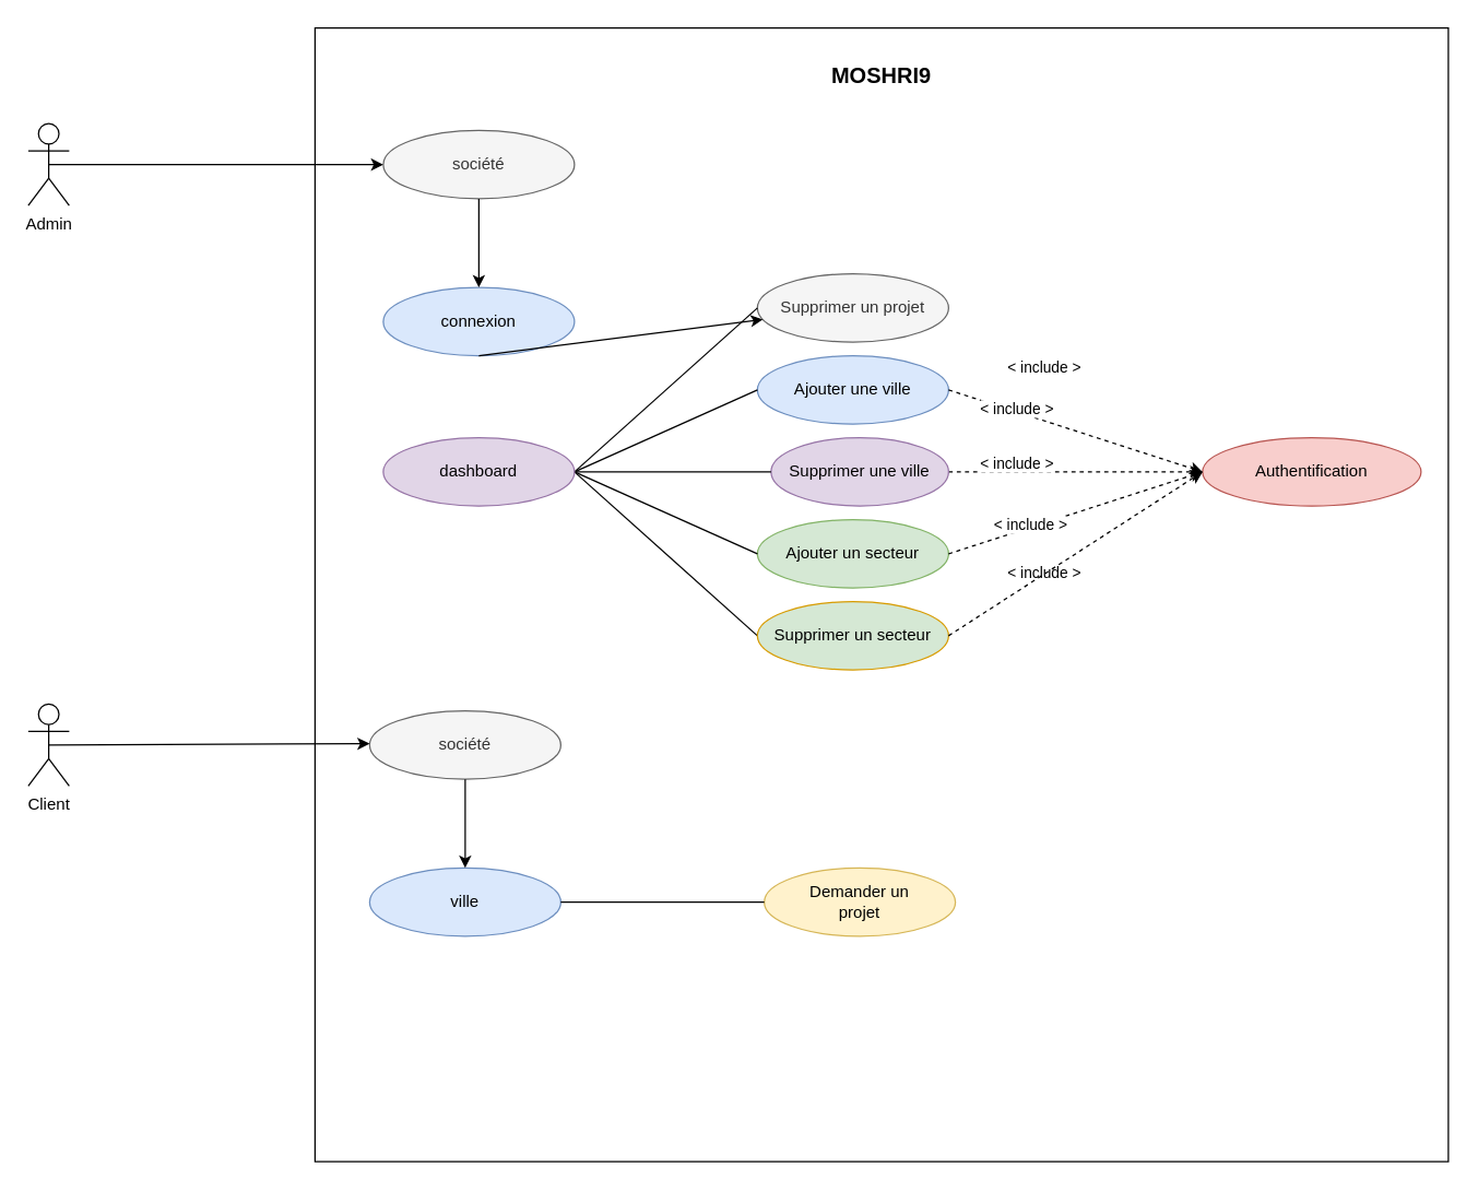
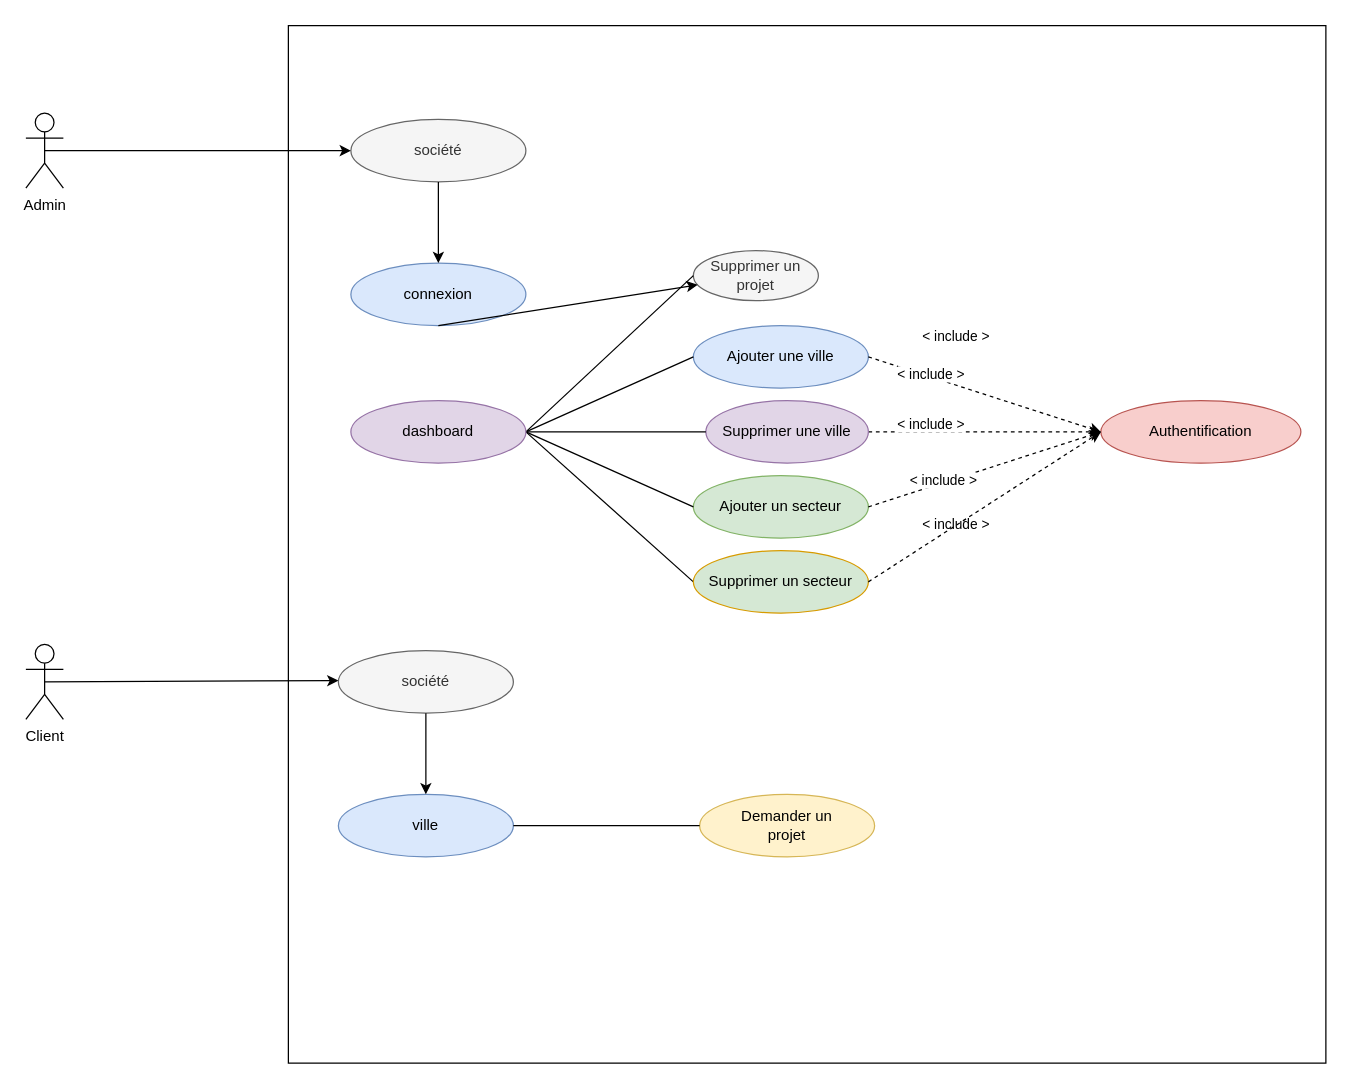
  <mxCell id="0" />
  <mxCell id="1" parent="0" />
  <mxCell id="2" value="Admin" style="shape=umlActor;verticalLabelPosition=bottom;verticalAlign=top;html=1;outlineConnect=0;" parent="1" vertex="1"><mxGeometry x="20" y="90" width="30" height="60" as="geometry" /></mxCell>
  <mxCell id="3" value="Client" style="shape=umlActor;verticalLabelPosition=bottom;verticalAlign=top;html=1;outlineConnect=0;" parent="1" vertex="1"><mxGeometry x="20" y="515" width="30" height="60" as="geometry" /></mxCell>
  <mxCell id="4" value="" style="whiteSpace=wrap;html=1;aspect=fixed;" parent="1" vertex="1"><mxGeometry x="230" width="830" height="830" as="geometry" y="20" /></mxCell>
- <mxCell id="5" value="Supprimer un projet" style="ellipse;whiteSpace=wrap;html=1;fillColor=#f5f5f5;strokeColor=#666666;fontColor=#333333;" parent="1" vertex="1"><mxGeometry x="554" y="200" width="140" height="50" as="geometry" /></mxCell>
+ <mxCell id="5" value="Supprimer un projet" style="ellipse;whiteSpace=wrap;html=1;fillColor=#f5f5f5;strokeColor=#666666;fontColor=#333333;" parent="1" vertex="1"><mxGeometry x="554" y="200" width="100" height="40" as="geometry" /></mxCell>
  <mxCell id="6" value="" style="endArrow=none;html=1;entryX=0;entryY=0.5;entryDx=0;entryDy=0;" parent="1" target="5" edge="1"><mxGeometry width="50" height="50" relative="1" as="geometry"><mxPoint x="420" y="345" as="sourcePoint" /><mxPoint x="700" y="-305" as="targetPoint" /></mxGeometry></mxCell>
  <mxCell id="7" value="Authentification" style="ellipse;whiteSpace=wrap;html=1;fillColor=#f8cecc;strokeColor=#b85450;" parent="1" vertex="1"><mxGeometry x="880" y="320" width="160" height="50" as="geometry" /></mxCell>
  <mxCell id="8" value="Demander un&lt;br&gt;projet" style="ellipse;whiteSpace=wrap;html=1;fillColor=#fff2cc;strokeColor=#d6b656;" parent="1" vertex="1"><mxGeometry x="559" y="635" width="140" height="50" as="geometry" /></mxCell>
  <mxCell id="9" value="&amp;lt; include &amp;gt;" style="edgeLabel;html=1;align=center;verticalAlign=middle;resizable=0;points=[];" parent="1" vertex="1" connectable="0"><mxGeometry x="769.998" y="269.997" as="geometry"><mxPoint x="-6" y="149" as="offset" /></mxGeometry></mxCell>
  <mxCell id="10" value="" style="endArrow=none;html=1;entryX=0;entryY=0.5;entryDx=0;entryDy=0;" parent="1" target="16" edge="1"><mxGeometry width="50" height="50" relative="1" as="geometry"><mxPoint x="420" y="345" as="sourcePoint" /><mxPoint x="660" y="535" as="targetPoint" /></mxGeometry></mxCell>
  <mxCell id="11" value="" style="endArrow=classic;html=1;exitX=1;exitY=0.5;exitDx=0;exitDy=0;dashed=1;entryX=0;entryY=0.5;entryDx=0;entryDy=0;" parent="1" source="14" target="7" edge="1"><mxGeometry width="50" height="50" relative="1" as="geometry"><mxPoint x="800" y="535" as="sourcePoint" /><mxPoint x="1070" y="385" as="targetPoint" /></mxGeometry></mxCell>
  <mxCell id="12" value="&amp;lt; include &amp;gt;" style="edgeLabel;html=1;align=center;verticalAlign=middle;resizable=0;points=[];" parent="1" vertex="1" connectable="0"><mxGeometry x="769.998" y="119.997" as="geometry"><mxPoint x="-6" y="149" as="offset" /></mxGeometry></mxCell>
  <mxCell id="13" value="Ajouter une ville" style="ellipse;whiteSpace=wrap;html=1;fillColor=#dae8fc;strokeColor=#6c8ebf;" parent="1" vertex="1"><mxGeometry x="554" y="260" width="140" height="50" as="geometry" /></mxCell>
  <mxCell id="14" value="Supprimer une ville" style="ellipse;whiteSpace=wrap;html=1;fillColor=#e1d5e7;strokeColor=#9673a6;" parent="1" vertex="1"><mxGeometry x="564" y="320" width="130" height="50" as="geometry" /></mxCell>
  <mxCell id="15" value="Ajouter un secteur" style="ellipse;whiteSpace=wrap;html=1;fillColor=#d5e8d4;strokeColor=#82b366;" parent="1" vertex="1"><mxGeometry x="554" y="380" width="140" height="50" as="geometry" /></mxCell>
  <mxCell id="16" value="Supprimer un secteur" style="ellipse;whiteSpace=wrap;html=1;fillColor=#d5e8d4;strokeColor=#d79b00;" parent="1" vertex="1"><mxGeometry x="554" y="440" width="140" height="50" as="geometry" /></mxCell>
  <mxCell id="17" value="" style="endArrow=classic;html=1;exitX=1;exitY=0.5;exitDx=0;exitDy=0;dashed=1;entryX=0;entryY=0.5;entryDx=0;entryDy=0;" parent="1" source="13" target="7" edge="1"><mxGeometry width="50" height="50" relative="1" as="geometry"><mxPoint x="810" y="545" as="sourcePoint" /><mxPoint x="1070" y="345" as="targetPoint" /></mxGeometry></mxCell>
  <mxCell id="18" value="" style="endArrow=classic;html=1;exitX=1;exitY=0.5;exitDx=0;exitDy=0;dashed=1;entryX=0;entryY=0.5;entryDx=0;entryDy=0;" parent="1" source="15" target="7" edge="1"><mxGeometry width="50" height="50" relative="1" as="geometry"><mxPoint x="820" y="350" as="sourcePoint" /><mxPoint x="1060" y="325" as="targetPoint" /></mxGeometry></mxCell>
  <mxCell id="19" value="" style="endArrow=classic;html=1;exitX=1;exitY=0.5;exitDx=0;exitDy=0;dashed=1;entryX=0;entryY=0.5;entryDx=0;entryDy=0;" parent="1" source="16" target="7" edge="1"><mxGeometry width="50" height="50" relative="1" as="geometry"><mxPoint x="820" y="410" as="sourcePoint" /><mxPoint x="1070" y="335" as="targetPoint" /></mxGeometry></mxCell>
  <mxCell id="20" value="" style="endArrow=none;html=1;entryX=0;entryY=0.5;entryDx=0;entryDy=0;" parent="1" target="15" edge="1"><mxGeometry width="50" height="50" relative="1" as="geometry"><mxPoint x="420" y="345" as="sourcePoint" /><mxPoint x="680" y="470" as="targetPoint" /></mxGeometry></mxCell>
  <mxCell id="21" value="" style="endArrow=none;html=1;entryX=0;entryY=0.5;entryDx=0;entryDy=0;" parent="1" target="14" edge="1"><mxGeometry width="50" height="50" relative="1" as="geometry"><mxPoint x="420" y="345" as="sourcePoint" /><mxPoint x="680" y="410" as="targetPoint" /></mxGeometry></mxCell>
  <mxCell id="22" value="" style="endArrow=none;html=1;entryX=0;entryY=0.5;entryDx=0;entryDy=0;" parent="1" target="13" edge="1"><mxGeometry width="50" height="50" relative="1" as="geometry"><mxPoint x="420" y="345" as="sourcePoint" /><mxPoint x="680" y="350" as="targetPoint" /></mxGeometry></mxCell>
  <mxCell id="23" value="&amp;lt; include &amp;gt;" style="edgeLabel;html=1;align=center;verticalAlign=middle;resizable=0;points=[];" parent="1" vertex="1" connectable="0"><mxGeometry x="749.998" y="149.997" as="geometry"><mxPoint x="-6" y="149" as="offset" /></mxGeometry></mxCell>
  <mxCell id="24" value="&amp;lt; include &amp;gt;" style="edgeLabel;html=1;align=center;verticalAlign=middle;resizable=0;points=[];" parent="1" vertex="1" connectable="0"><mxGeometry x="749.998" y="189.997" as="geometry"><mxPoint x="-6" y="149" as="offset" /></mxGeometry></mxCell>
  <mxCell id="25" value="&amp;lt; include &amp;gt;" style="edgeLabel;html=1;align=center;verticalAlign=middle;resizable=0;points=[];" parent="1" vertex="1" connectable="0"><mxGeometry x="759.998" y="234.997" as="geometry"><mxPoint x="-6" y="149" as="offset" /></mxGeometry></mxCell>
- <mxCell id="26" value="&lt;b&gt;&lt;font style=&quot;font-size: 16px&quot;&gt;MOSHRI9&lt;/font&gt;&lt;/b&gt;" style="text;html=1;strokeColor=none;fillColor=none;align=center;verticalAlign=middle;whiteSpace=wrap;rounded=0;" parent="1" vertex="1"><mxGeometry x="620" y="40" width="50" height="30" as="geometry" /></mxCell>
  <mxCell id="27" value="société" style="ellipse;whiteSpace=wrap;html=1;fillColor=#f5f5f5;strokeColor=#666666;fontColor=#333333;" vertex="1" parent="1"><mxGeometry x="280" y="95" width="140" height="50" as="geometry" /></mxCell>
  <mxCell id="28" value="connexion" style="ellipse;whiteSpace=wrap;html=1;fillColor=#dae8fc;strokeColor=#6c8ebf;" vertex="1" parent="1"><mxGeometry x="280" y="210" width="140" height="50" as="geometry" /></mxCell>
  <mxCell id="29" value="dashboard" style="ellipse;whiteSpace=wrap;html=1;fillColor=#e1d5e7;strokeColor=#9673a6;" vertex="1" parent="1"><mxGeometry x="280" y="320" width="140" height="50" as="geometry" /></mxCell>
  <mxCell id="30" value="" style="endArrow=classic;html=1;exitX=0.5;exitY=0.5;exitDx=0;exitDy=0;exitPerimeter=0;entryX=0;entryY=0.5;entryDx=0;entryDy=0;" edge="1" parent="1" source="2" target="27"><mxGeometry width="50" height="50" relative="1" as="geometry"><mxPoint x="490" y="300" as="sourcePoint" /><mxPoint x="540" y="250" as="targetPoint" /></mxGeometry></mxCell>
  <mxCell id="31" value="" style="endArrow=classic;html=1;exitX=0.5;exitY=1;exitDx=0;exitDy=0;entryX=0.5;entryY=0;entryDx=0;entryDy=0;" edge="1" parent="1" source="27" target="28"><mxGeometry width="50" height="50" relative="1" as="geometry"><mxPoint x="45" y="130" as="sourcePoint" /><mxPoint x="290" y="130" as="targetPoint" /></mxGeometry></mxCell>
  <mxCell id="32" value="" style="endArrow=classic;html=1;exitX=0.5;exitY=1;exitDx=0;exitDy=0;" edge="1" parent="1" source="28" target="5"><mxGeometry width="50" height="50" relative="1" as="geometry"><mxPoint x="360" y="155" as="sourcePoint" /><mxPoint x="360" y="220" as="targetPoint" /></mxGeometry></mxCell>
  <mxCell id="33" value="société" style="ellipse;whiteSpace=wrap;html=1;fillColor=#f5f5f5;strokeColor=#666666;fontColor=#333333;" vertex="1" parent="1"><mxGeometry x="270" y="520" width="140" height="50" as="geometry" /></mxCell>
  <mxCell id="34" value="ville" style="ellipse;whiteSpace=wrap;html=1;fillColor=#dae8fc;strokeColor=#6c8ebf;" vertex="1" parent="1"><mxGeometry x="270" y="635" width="140" height="50" as="geometry" /></mxCell>
  <mxCell id="35" value="" style="endArrow=classic;html=1;exitX=0.5;exitY=1;exitDx=0;exitDy=0;entryX=0.5;entryY=0;entryDx=0;entryDy=0;" edge="1" parent="1" target="34"><mxGeometry width="50" height="50" relative="1" as="geometry"><mxPoint x="340" y="570" as="sourcePoint" /><mxPoint x="280" y="555" as="targetPoint" /></mxGeometry></mxCell>
  <mxCell id="36" value="" style="endArrow=classic;html=1;exitX=0.5;exitY=0.5;exitDx=0;exitDy=0;exitPerimeter=0;" edge="1" parent="1" source="3"><mxGeometry width="50" height="50" relative="1" as="geometry"><mxPoint x="100" y="544" as="sourcePoint" /><mxPoint x="270" y="544" as="targetPoint" /></mxGeometry></mxCell>
  <mxCell id="37" value="" style="endArrow=none;html=1;entryX=0;entryY=0.5;entryDx=0;entryDy=0;exitX=1;exitY=0.5;exitDx=0;exitDy=0;" edge="1" parent="1" source="34" target="8"><mxGeometry width="50" height="50" relative="1" as="geometry"><mxPoint x="430" y="355" as="sourcePoint" /><mxPoint x="564" y="235" as="targetPoint" /><Array as="points" /></mxGeometry></mxCell>
